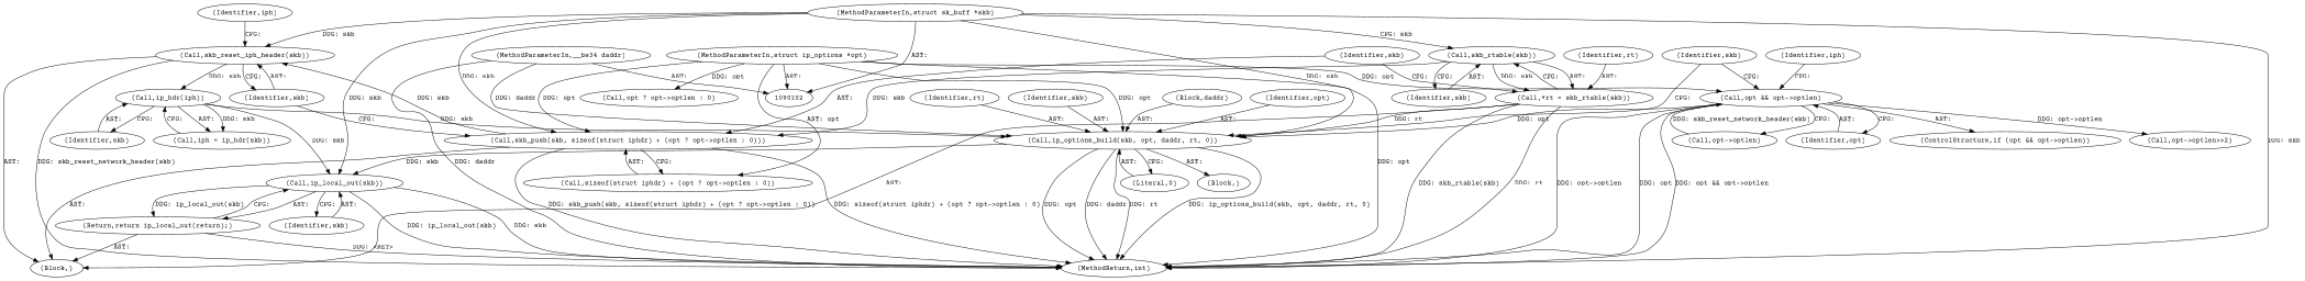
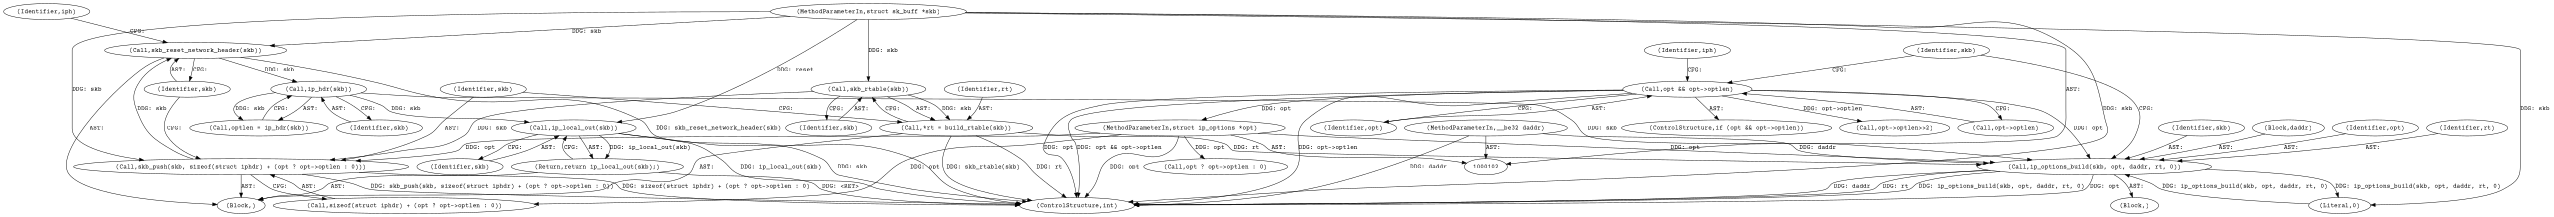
  digraph {
    fontname="Courier Prime"
    node [fontname="Courier Prime"]
    edge [fontname="Courier Prime"]
    n1 [label="(Call,ip_local_out(skb))"]
-   n2 [label="(Return,return ip_local_out(return);)"]
+   n2 [label="(Return,return ip_local_out(skb);)"]
    n3 [label="(Identifier,skb)"]
-   n4 [label="(MethodReturn,int)"]
+   n4 [label="(ControlStructure,int)"]
    n5 [label="(Block,)"]
    n6 [label="(Call,ip_options_build(skb, opt, daddr, rt, 0))"]
    n7 [label="(Literal,0)"]
    n8 [label="(Block,)"]
-   n9 [label="(Call,ip_hdr(iph))"]
+   n9 [label="(Call,ip_hdr(skb))"]
    n10 [label="(Identifier,skb)"]
-   n11 [label="(Call,iph = ip_hdr(skb))"]
-   n12 [label="(Call,skb_reset_iph_header(skb))"]
+   n11 [label="(Call,optlen = ip_hdr(skb))"]
+   n12 [label="(Call,skb_reset_network_header(skb))"]
    n13 [label="(Identifier,skb)"]
    n14 [label="(Call,skb_push(skb, sizeof(struct iphdr) + (opt ? opt->optlen : 0)))"]
    n15 [label="(Call,sizeof(struct iphdr) + (opt ? opt->optlen : 0))"]
    n16 [label="(Call,skb_rtable(skb))"]
-   n17 [label="(Call,*rt = skb_rtable(skb))"]
+   n17 [label="(Call,*rt = build_rtable(skb))"]
    n18 [label="(Identifier,skb)"]
    n19 [label="(MethodParameterIn,struct sk_buff *skb)"]
-   1000102 [label=1090102]
+   1000102
    n21 [label="(MethodParameterIn,struct ip_options *opt)"]
    n22 [label="(Call,opt && opt->optlen)"]
    n23 [label="(Call,opt ? opt->optlen : 0)"]
    n24 [label="(Call,opt->optlen)"]
    n25 [label="(Identifier,opt)"]
    n26 [label="(ControlStructure,if (opt && opt->optlen))"]
    n27 [label="(Call,opt->optlen>>2)"]
-   n28 [label="(MethodParameterIn,__be34 daddr)"]
+   n28 [label="(MethodParameterIn,__be32 daddr)"]
    n29 [label="(Identifier,rt)"]
    n30 [label="(Identifier,skb)"]
    n31 [label="(Identifier,rt)"]
    n32 [label="(Identifier,skb)"]
    n33 [label="(Identifier,iph)"]
    n34 [label="(Identifier,skb)"]
    n35 [label="(Block,daddr)"]
    n36 [label="(Identifier,iph)"]
    n37 [label="(Identifier,opt)"]
    n1 -> n2 [label="AST: "]
    n1 -> n2 [label="DDG: ip_local_out(skb)"]
    n1 -> n3 [label="CFG: "]
    n1 -> n4 [label="DDG: ip_local_out(skb)"]
    n1 -> n4 [label="DDG: skb"]
    n2 -> n1 [label="CFG: "]
    n2 -> n4 [label="DDG: <RET>"]
    n2 -> n5 [label="AST: "]
    n3 -> n1 [label="AST: "]
-   n6 -> n1 [label="DDG: skb"]
    n6 -> n4 [label="DDG: rt"]
    n6 -> n4 [label="DDG: ip_options_build(skb, opt, daddr, rt, 0)"]
    n6 -> n4 [label="DDG: opt"]
    n6 -> n4 [label="DDG: daddr"]
-   n6 -> n7 [label="CFG: "]
+   n6 -> n7 [label="DDG: ip_options_build(skb, opt, daddr, rt, 0)"]
    n6 -> n8 [label="AST: "]
-   n7 -> n6 [label="AST: "]
+   n7 -> n6 [label="DDG: ip_options_build(skb, opt, daddr, rt, 0)"]
    n9 -> n1 [label="DDG: skb"]
    n9 -> n6 [label="DDG: skb"]
    n9 -> n10 [label="CFG: "]
    n9 -> n11 [label="AST: "]
    n9 -> n11 [label="DDG: skb"]
    n10 -> n9 [label="AST: "]
    n11 -> n9 [label="CFG: "]
    n12 -> n4 [label="DDG: skb_reset_network_header(skb)"]
    n12 -> n5 [label="AST: "]
    n12 -> n9 [label="DDG: skb"]
    n12 -> n13 [label="CFG: "]
    n13 -> n12 [label="AST: "]
    n13 -> n14 [label="CFG: "]
    n14 -> n4 [label="DDG: skb_push(skb, sizeof(struct iphdr) + (opt ? opt->optlen : 0))"]
    n14 -> n4 [label="DDG: sizeof(struct iphdr) + (opt ? opt->optlen : 0)"]
    n14 -> n5 [label="AST: "]
    n14 -> n12 [label="DDG: skb"]
    n14 -> n15 [label="CFG: "]
    n15 -> n14 [label="AST: "]
    n16 -> n14 [label="DDG: skb"]
    n16 -> n17 [label="AST: "]
    n16 -> n17 [label="DDG: skb"]
    n16 -> n18 [label="CFG: "]
    n17 -> n4 [label="DDG: skb_rtable(skb)"]
    n17 -> n4 [label="DDG: rt"]
    n17 -> n5 [label="AST: "]
    n17 -> n6 [label="DDG: rt"]
    n17 -> n16 [label="CFG: "]
    n18 -> n16 [label="AST: "]
-   n19 -> n1 [label="DDG: skb"]
+   n19 -> n1 [label="DDG: reset"]
    n19 -> n4 [label="DDG: skb"]
-   n19 -> n6 [label="DDG: skb"]
+   n19 -> n7 [label="DDG: skb"]
    n19 -> n12 [label="DDG: skb"]
    n19 -> n14 [label="DDG: skb"]
-   n19 -> n16 [label="CFG: skb"]
+   n19 -> n16 [label="DDG: skb"]
    n19 -> 1000102 [label="AST: "]
    n21 -> n4 [label="DDG: opt"]
    n21 -> n6 [label="DDG: opt"]
    n21 -> n14 [label="DDG: opt"]
-   n21 -> n15 [label="AST: opt"]
+   n21 -> n15 [label="DDG: opt"]
    n21 -> 1000102 [label="AST: "]
-   n21 -> n22 [label="DDG: opt"]
+   n22 -> n21 [label="DDG: opt"]
    n21 -> n23 [label="DDG: opt"]
    n22 -> n4 [label="DDG: opt && opt->optlen"]
    n22 -> n4 [label="DDG: opt->optlen"]
    n22 -> n4 [label="DDG: opt"]
    n22 -> n6 [label="DDG: opt"]
    n22 -> n24 [label="CFG: "]
    n22 -> n25 [label="CFG: "]
    n22 -> n26 [label="AST: "]
    n22 -> n27 [label="DDG: opt->optlen"]
-   n24 -> n22 [label="DDG: skb_reset_network_header(skb)"]
+   n24 -> n22 [label="AST: "]
    n25 -> n22 [label="AST: "]
    n28 -> n4 [label="DDG: daddr"]
    n28 -> n6 [label="DDG: daddr"]
    n28 -> 1000102 [label="AST: "]
    n29 -> n17 [label="AST: "]
    n30 -> n6 [label="CFG: "]
    n30 -> n22 [label="CFG: "]
    n31 -> n6 [label="AST: "]
    n32 -> n6 [label="AST: "]
    n33 -> n12 [label="CFG: "]
    n34 -> n14 [label="AST: "]
    n34 -> n17 [label="CFG: "]
    n35 -> n6 [label="AST: "]
    n36 -> n22 [label="CFG: "]
    n37 -> n6 [label="AST: "]
  }
